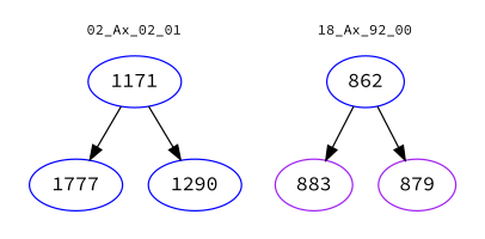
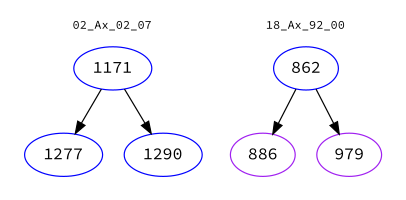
  digraph {
    fontname="Source Code Pro"
    node [color=blue fontname="Source Code Pro"]
    edge [color=black fontname="Source Code Pro"]
    n1 [label=1171]
-   n2 [label=1777]
+   n2 [label=1277]
    n3 [label=1290]
    n4 [label=862]
-   n5 [color=purple label=883]
-   n6 [color=purple label=879]
+   n5 [color=purple label=886]
+   n6 [color=purple label=979]
    subgraph cluster_1 {
      color=white
      fontsize=10
-     label="02_Ax_02_01"
+     label="02_Ax_02_07"
      n1
      n2
      n3
    }
    subgraph cluster_2 {
      color=white
      fontsize=10
      label="18_Ax_92_00"
      n4
      n5
      n6
    }
    n1 -> n2
    n1 -> n3
    n4 -> n5
    n4 -> n6
  }
